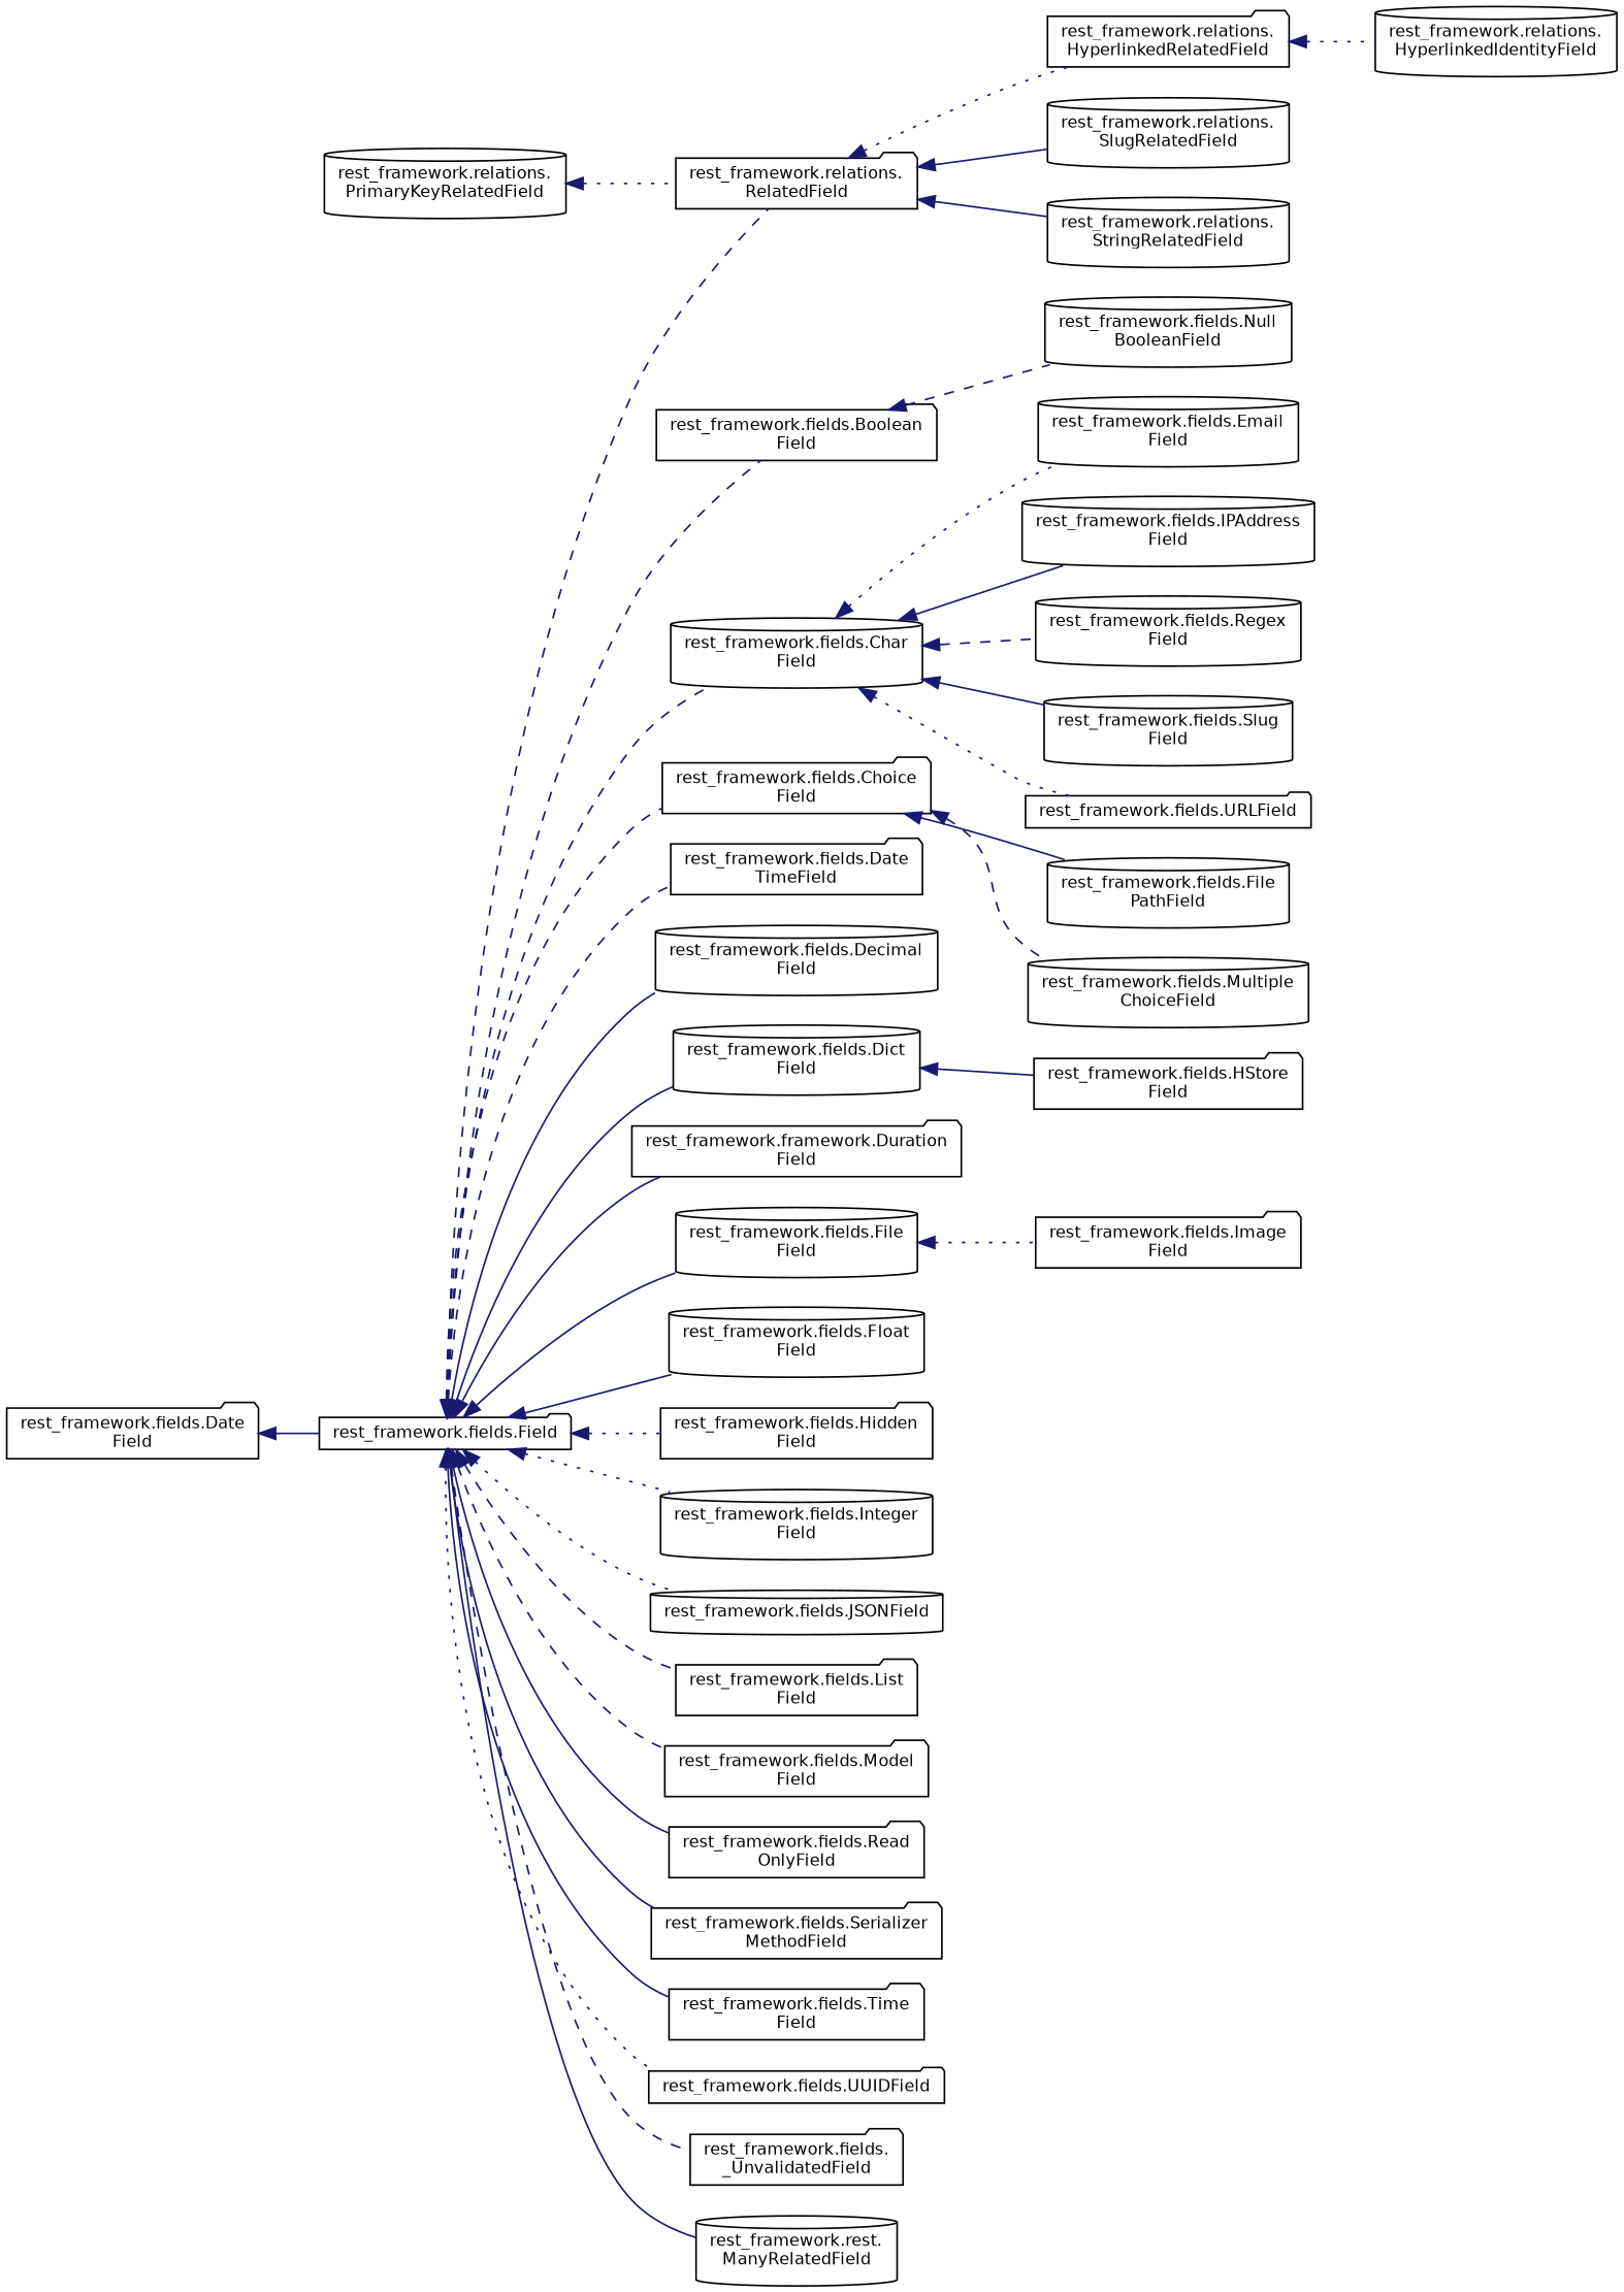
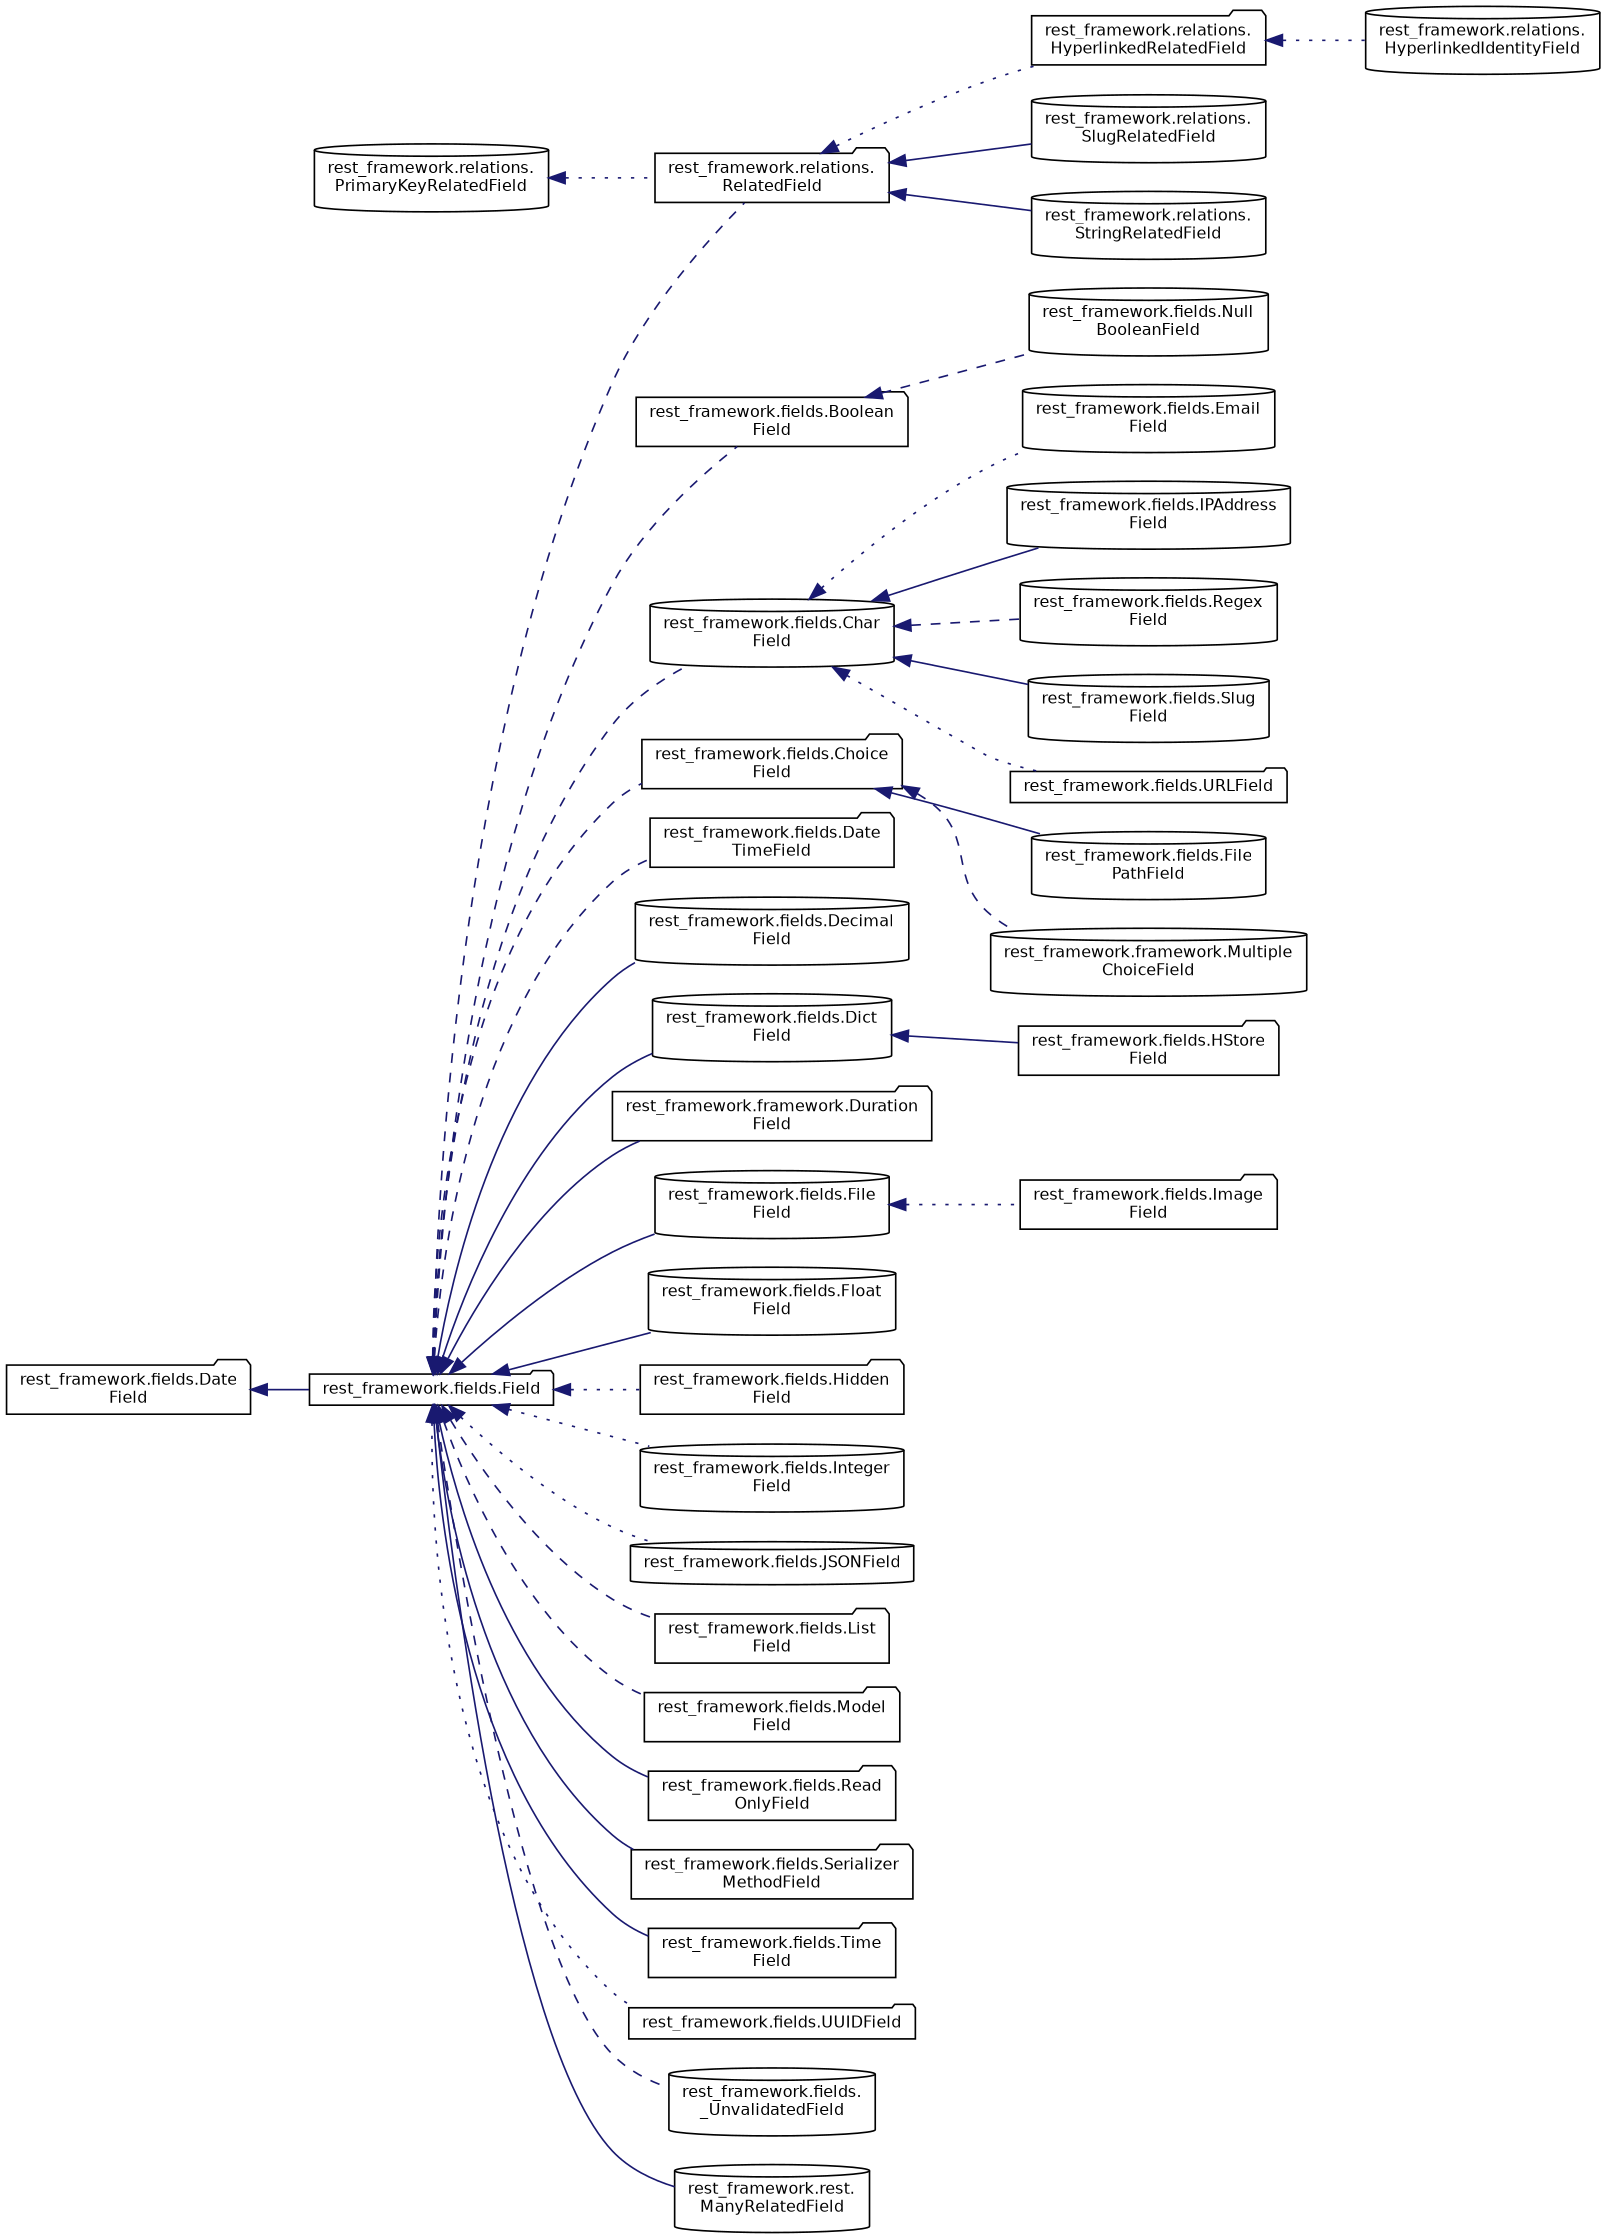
  digraph {
    rankdir=LR
    node [color=black fillcolor=white fontname=Helvetica fontsize=10 shape=folder style=filled]
    edge [color=midnightblue dir=back fontname=Helvetica fontsize=10 labelfontname=Helvetica labelfontsize=10 style=solid]
    n1 [height=0.2 label="rest_framework.fields.Field" width=0.4]
    n2 [height=0.2 label="rest_framework.fields.Boolean\lField" width=0.4]
    n3 [height=0.2 label="rest_framework.fields.Char\lField" shape=cylinder width=0.4]
    n4 [height=0.2 label="rest_framework.fields.Choice\lField" width=0.4]
    n5 [height=0.2 label="rest_framework.fields.Date\lTimeField" width=0.4]
    n6 [height=0.2 label="rest_framework.fields.Decimal\lField" shape=cylinder width=0.4]
    n7 [height=0.2 label="rest_framework.fields.Dict\lField" shape=cylinder width=0.4]
    n8 [height=0.2 label="rest_framework.framework.Duration\lField" width=0.4]
    n9 [height=0.2 label="rest_framework.fields.File\lField" shape=cylinder width=0.4]
    n10 [height=0.2 label="rest_framework.fields.Float\lField" shape=cylinder width=0.4]
    n11 [height=0.2 label="rest_framework.fields.Hidden\lField" width=0.4]
    n12 [height=0.2 label="rest_framework.fields.Integer\lField" shape=cylinder width=0.4]
    n13 [height=0.2 label="rest_framework.fields.JSONField" shape=cylinder width=0.4]
    n14 [height=0.2 label="rest_framework.fields.List\lField" width=0.4]
    n15 [height=0.2 label="rest_framework.fields.Model\lField" width=0.4]
    n16 [height=0.2 label="rest_framework.fields.Read\lOnlyField" width=0.4]
    n17 [height=0.2 label="rest_framework.fields.Serializer\lMethodField" width=0.4]
    n18 [height=0.2 label="rest_framework.fields.Time\lField" width=0.4]
    n19 [height=0.2 label="rest_framework.fields.UUIDField" width=0.4]
-   n20 [height=0.2 label="rest_framework.fields.\l_UnvalidatedField" width=0.4]
+   n20 [height=0.2 label="rest_framework.fields.\l_UnvalidatedField" shape=cylinder width=0.4]
    n21 [height=0.2 label="rest_framework.rest.\lManyRelatedField" shape=cylinder width=0.4]
    n22 [height=0.2 label="rest_framework.relations.\lRelatedField" width=0.4]
    n23 [height=0.2 label="rest_framework.fields.Null\lBooleanField" shape=cylinder width=0.4]
    n24 [height=0.2 label="rest_framework.fields.Email\lField" shape=cylinder width=0.4]
    n25 [height=0.2 label="rest_framework.fields.IPAddress\lField" shape=cylinder width=0.4]
    n26 [height=0.2 label="rest_framework.fields.Regex\lField" shape=cylinder width=0.4]
    n27 [height=0.2 label="rest_framework.fields.Slug\lField" shape=cylinder width=0.4]
    n28 [height=0.2 label="rest_framework.fields.URLField" width=0.4]
    n29 [height=0.2 label="rest_framework.fields.File\lPathField" shape=cylinder width=0.4]
-   n30 [height=0.2 label="rest_framework.fields.Multiple\lChoiceField" shape=cylinder width=0.4]
+   n30 [height=0.2 label="rest_framework.framework.Multiple\lChoiceField" shape=cylinder width=0.4]
    n31 [height=0.2 label="rest_framework.fields.Date\lField" width=0.4]
    n32 [height=0.2 label="rest_framework.fields.HStore\lField" width=0.4]
    n33 [height=0.2 label="rest_framework.fields.Image\lField" width=0.4]
    n34 [height=0.2 label="rest_framework.relations.\lHyperlinkedRelatedField" width=0.4]
    n35 [height=0.2 label="rest_framework.relations.\lSlugRelatedField" shape=cylinder width=0.4]
    n36 [height=0.2 label="rest_framework.relations.\lStringRelatedField" shape=cylinder width=0.4]
    n37 [height=0.2 label="rest_framework.relations.\lHyperlinkedIdentityField" shape=cylinder width=0.4]
    n38 [height=0.2 label="rest_framework.relations.\lPrimaryKeyRelatedField" shape=cylinder width=0.4]
    n1 -> n2 [style=dashed]
    n1 -> n3 [style=dashed]
    n1 -> n4 [style=dashed]
    n1 -> n5 [style=dashed]
    n1 -> n6
    n1 -> n7
    n1 -> n8
    n1 -> n9
    n1 -> n10
    n1 -> n11 [style=dotted]
    n1 -> n12 [style=dotted]
    n1 -> n13 [style=dotted]
    n1 -> n14 [style=dashed]
    n1 -> n15 [style=dashed]
    n1 -> n16
    n1 -> n17
    n1 -> n18
    n1 -> n19 [style=dotted]
    n1 -> n20 [style=dashed]
    n1 -> n21
    n1 -> n22 [style=dashed]
    n2 -> n23 [style=dashed]
    n3 -> n24 [style=dotted]
    n3 -> n25
    n3 -> n26 [style=dashed]
    n3 -> n27
    n3 -> n28 [style=dotted]
    n4 -> n29
    n4 -> n30 [style=dashed]
    n7 -> n32
    n9 -> n33 [style=dotted]
    n22 -> n34 [style=dotted]
    n22 -> n35
    n22 -> n36
    n31 -> n1
    n34 -> n37 [style=dotted]
    n38 -> n22 [style=dotted]
  }
